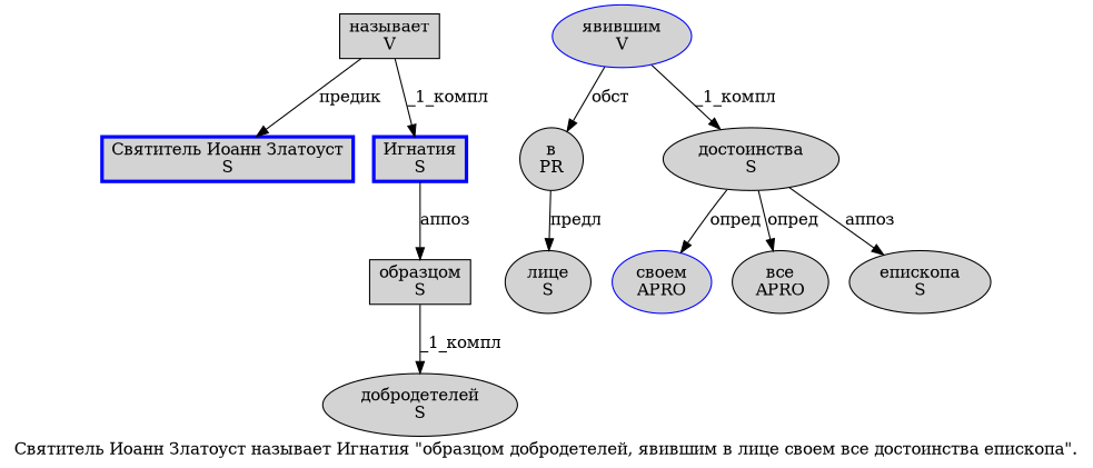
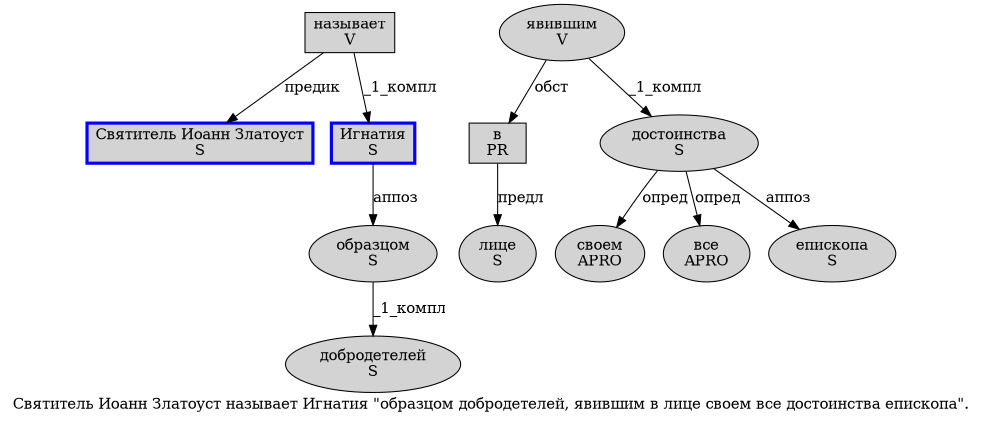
  digraph {
    label="Святитель Иоанн Златоуст называет Игнатия \"образцом добродетелей, явившим в лице своем все достоинства епископа\"."
    node [fillcolor=lightgray penwidth=1 shape=ellipse style=filled]
    n1 [color=blue label="Святитель Иоанн Златоуст\nS" penwidth=3 shape=box]
    n2 [label="называет\nV" shape=box]
    n3 [color=blue label="Игнатия\nS" penwidth=3 shape=box]
-   n4 [label="образцом\nS" shape=box]
+   n4 [label="образцом\nS"]
    n5 [label="добродетелей\nS"]
-   n6 [label="явившим\nV" color=blue]
-   n7 [label="в\nPR"]
+   n6 [label="явившим\nV"]
+   n7 [label="в\nPR" shape=box]
    n8 [label="достоинства\nS"]
    n9 [label="лице\nS"]
-   n10 [label="своем\nAPRO" color=blue]
+   n10 [label="своем\nAPRO"]
    n11 [label="все\nAPRO"]
    n12 [label="епископа\nS"]
    n2 -> n1 [label="предик"]
    n2 -> n3 [label="_1_компл"]
    n3 -> n4 [label="аппоз"]
    n4 -> n5 [label="_1_компл"]
    n6 -> n7 [label="обст"]
    n6 -> n8 [label="_1_компл"]
    n7 -> n9 [label="предл"]
    n8 -> n10 [label="опред"]
    n8 -> n11 [label="опред"]
    n8 -> n12 [label="аппоз"]
  }
